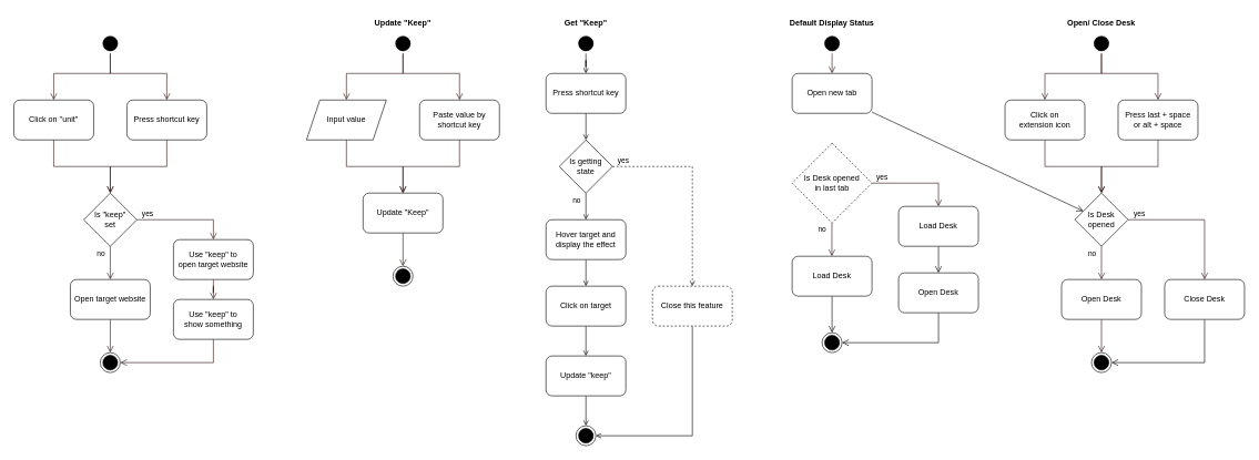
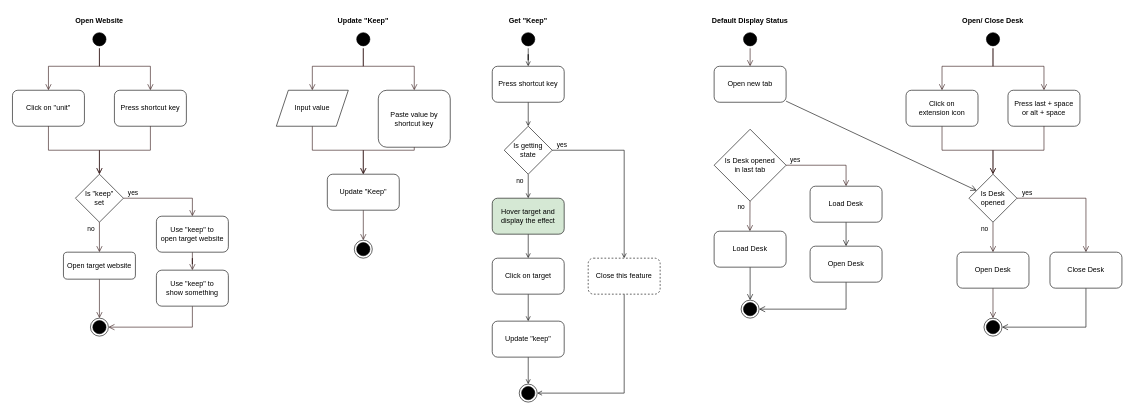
  <mxCell id="0" />
  <mxCell id="1" parent="0" />
  <mxCell id="2" value="" style="ellipse;html=1;shape=startState;fillColor=#000000;strokeColor=#000000;" parent="1" vertex="1"><mxGeometry x="150" y="50" width="30" height="30" as="geometry" /></mxCell>
  <mxCell id="3" value="" style="edgeStyle=orthogonalEdgeStyle;html=1;verticalAlign=bottom;endArrow=open;endSize=8;strokeColor=#301313;rounded=0;" parent="1" source="2" target="4" edge="1"><mxGeometry relative="1" as="geometry"><mxPoint x="80" y="150" as="targetPoint" /><Array as="points"><mxPoint x="165" y="110" /><mxPoint x="80" y="110" /></Array></mxGeometry></mxCell>
  <mxCell id="4" value="Click on &quot;unit&quot;" style="rounded=1;whiteSpace=wrap;html=1;strokeColor=#000000;" parent="1" vertex="1"><mxGeometry x="20" y="150" width="120" height="60" as="geometry" /></mxCell>
  <mxCell id="5" value="" style="edgeStyle=orthogonalEdgeStyle;html=1;verticalAlign=bottom;endArrow=open;endSize=8;strokeColor=#301313;rounded=0;" parent="1" source="4" target="16" edge="1"><mxGeometry relative="1" as="geometry"><mxPoint x="165" y="290" as="targetPoint" /><mxPoint x="90" y="100" as="sourcePoint" /><Array as="points"><mxPoint x="80" y="250" /><mxPoint x="165" y="250" /></Array></mxGeometry></mxCell>
  <mxCell id="6" value="" style="edgeStyle=orthogonalEdgeStyle;html=1;verticalAlign=bottom;endArrow=open;endSize=8;strokeColor=#301313;rounded=0;" parent="1" source="2" target="7" edge="1"><mxGeometry relative="1" as="geometry"><mxPoint x="240" y="150" as="targetPoint" /><mxPoint x="250" y="90" as="sourcePoint" /><Array as="points"><mxPoint x="165" y="110" /><mxPoint x="250" y="110" /></Array></mxGeometry></mxCell>
  <mxCell id="7" value="Press shortcut key" style="rounded=1;whiteSpace=wrap;html=1;strokeColor=#000000;" parent="1" vertex="1"><mxGeometry x="190" y="150" width="120" height="60" as="geometry" /></mxCell>
  <mxCell id="8" value="" style="edgeStyle=orthogonalEdgeStyle;html=1;verticalAlign=bottom;endArrow=open;endSize=8;strokeColor=#301313;rounded=0;" parent="1" source="7" target="16" edge="1"><mxGeometry x="1" y="-68" relative="1" as="geometry"><mxPoint x="165" y="290" as="targetPoint" /><mxPoint x="250" y="100" as="sourcePoint" /><Array as="points"><mxPoint x="250" y="250" /><mxPoint x="165" y="250" /></Array><mxPoint x="-55" y="28" as="offset" /></mxGeometry></mxCell>
  <mxCell id="9" style="edgeStyle=orthogonalEdgeStyle;rounded=0;orthogonalLoop=1;jettySize=auto;html=1;strokeColor=#301313;endArrow=open;endFill=0;endSize=8;" parent="1" source="10" target="11" edge="1"><mxGeometry relative="1" as="geometry" /></mxCell>
- <mxCell id="10" value="Open target website" style="rounded=1;whiteSpace=wrap;html=1;strokeColor=#000000;" parent="1" vertex="1"><mxGeometry x="105" y="420" width="120" height="60" as="geometry" /></mxCell>
+ <mxCell id="10" value="Open target website" style="rounded=1;whiteSpace=wrap;html=1;strokeColor=#000000;" parent="1" vertex="1"><mxGeometry x="105" y="420" width="120" height="45" as="geometry" /></mxCell>
  <mxCell id="11" value="" style="ellipse;html=1;shape=endState;fillColor=#000000;strokeColor=#000000;" parent="1" vertex="1"><mxGeometry x="150" y="530" width="30" height="30" as="geometry" /></mxCell>
  <mxCell id="12" style="edgeStyle=orthogonalEdgeStyle;rounded=0;orthogonalLoop=1;jettySize=auto;html=1;strokeColor=#301313;endArrow=open;endFill=0;endSize=8;" parent="1" source="16" target="10" edge="1"><mxGeometry relative="1" as="geometry" /></mxCell>
  <mxCell id="13" value="no" style="edgeLabel;html=1;align=center;verticalAlign=middle;resizable=0;points=[];" parent="12" vertex="1" connectable="0"><mxGeometry x="-0.767" y="1" relative="1" as="geometry"><mxPoint x="-16" y="4" as="offset" /></mxGeometry></mxCell>
  <mxCell id="14" style="edgeStyle=orthogonalEdgeStyle;rounded=0;orthogonalLoop=1;jettySize=auto;html=1;strokeColor=#301313;endArrow=open;endFill=0;endSize=8;" parent="1" source="16" target="20" edge="1"><mxGeometry relative="1" as="geometry"><Array as="points"><mxPoint x="320" y="330" /></Array></mxGeometry></mxCell>
  <mxCell id="15" value="yes" style="edgeLabel;html=1;align=center;verticalAlign=middle;resizable=0;points=[];" parent="14" vertex="1" connectable="0"><mxGeometry x="-0.663" y="-2" relative="1" as="geometry"><mxPoint x="-9" y="-12" as="offset" /></mxGeometry></mxCell>
  <mxCell id="16" value="Is &quot;keep&quot;&lt;br&gt;set" style="rhombus;whiteSpace=wrap;html=1;strokeColor=#000000;" parent="1" vertex="1"><mxGeometry x="125" y="290" width="80" height="80" as="geometry" /></mxCell>
  <mxCell id="17" style="edgeStyle=orthogonalEdgeStyle;rounded=0;orthogonalLoop=1;jettySize=auto;html=1;entryX=1;entryY=0.5;entryDx=0;entryDy=0;strokeColor=#301313;endArrow=open;endFill=0;endSize=8;" parent="1" source="18" target="11" edge="1"><mxGeometry relative="1" as="geometry"><Array as="points"><mxPoint x="320" y="545" /></Array></mxGeometry></mxCell>
  <mxCell id="18" value="Use &quot;keep&quot; to&lt;br style=&quot;border-color: var(--border-color);&quot;&gt;show something" style="rounded=1;whiteSpace=wrap;html=1;strokeColor=#000000;" parent="1" vertex="1"><mxGeometry x="260" y="450" width="120" height="60" as="geometry" /></mxCell>
  <mxCell id="19" style="edgeStyle=orthogonalEdgeStyle;rounded=0;orthogonalLoop=1;jettySize=auto;html=1;strokeColor=#301313;endArrow=open;endFill=0;endSize=8;" parent="1" source="20" target="18" edge="1"><mxGeometry relative="1" as="geometry" /></mxCell>
  <mxCell id="20" value="Use &quot;keep&quot; to&lt;br style=&quot;border-color: var(--border-color);&quot;&gt;open target website" style="rounded=1;whiteSpace=wrap;html=1;strokeColor=#000000;" parent="1" vertex="1"><mxGeometry x="260" y="360" width="120" height="60" as="geometry" /></mxCell>
+ <mxCell id="21" value="Open Website" style="text;html=1;strokeColor=none;fillColor=none;align=center;verticalAlign=middle;whiteSpace=wrap;rounded=0;fontStyle=1" parent="1" vertex="1"><mxGeometry x="120" y="20" width="90" height="30" as="geometry" /></mxCell>
  <mxCell id="22" value="" style="ellipse;html=1;shape=startState;fillColor=#000000;strokeColor=#000000;" parent="1" vertex="1"><mxGeometry x="590" y="50" width="30" height="30" as="geometry" /></mxCell>
  <mxCell id="23" value="" style="edgeStyle=orthogonalEdgeStyle;html=1;verticalAlign=bottom;endArrow=open;endSize=8;strokeColor=#301313;rounded=0;" parent="1" source="22" target="29" edge="1"><mxGeometry relative="1" as="geometry"><mxPoint x="520" y="150" as="targetPoint" /><Array as="points"><mxPoint x="605" y="110" /><mxPoint x="520" y="110" /></Array></mxGeometry></mxCell>
  <mxCell id="24" value="" style="edgeStyle=orthogonalEdgeStyle;html=1;verticalAlign=bottom;endArrow=open;endSize=8;strokeColor=#301313;rounded=0;" parent="1" source="29" edge="1"><mxGeometry relative="1" as="geometry"><mxPoint x="605" y="290" as="targetPoint" /><mxPoint x="520" y="210" as="sourcePoint" /><Array as="points"><mxPoint x="520" y="250" /><mxPoint x="605" y="250" /></Array></mxGeometry></mxCell>
  <mxCell id="25" value="" style="edgeStyle=orthogonalEdgeStyle;html=1;verticalAlign=bottom;endArrow=open;endSize=8;strokeColor=#301313;rounded=0;" parent="1" source="22" target="26" edge="1"><mxGeometry relative="1" as="geometry"><mxPoint x="680" y="150" as="targetPoint" /><mxPoint x="690" y="90" as="sourcePoint" /><Array as="points"><mxPoint x="605" y="110" /><mxPoint x="690" y="110" /></Array></mxGeometry></mxCell>
- <mxCell id="26" value="Paste value by&lt;br&gt;shortcut key" style="rounded=1;whiteSpace=wrap;html=1;strokeColor=#000000;" parent="1" vertex="1"><mxGeometry x="630" y="150" width="120" height="60" as="geometry" /></mxCell>
+ <mxCell id="26" value="Paste value by&lt;br&gt;shortcut key" style="rounded=1;whiteSpace=wrap;html=1;strokeColor=#000000;" parent="1" vertex="1"><mxGeometry x="630" y="150" width="120" height="95" as="geometry" /></mxCell>
  <mxCell id="27" value="" style="edgeStyle=orthogonalEdgeStyle;html=1;verticalAlign=bottom;endArrow=open;endSize=8;strokeColor=#301313;rounded=0;" parent="1" source="26" target="31" edge="1"><mxGeometry x="1" y="-68" relative="1" as="geometry"><mxPoint x="605" y="290" as="targetPoint" /><mxPoint x="690" y="100" as="sourcePoint" /><Array as="points"><mxPoint x="690" y="250" /><mxPoint x="605" y="250" /></Array><mxPoint x="-55" y="28" as="offset" /></mxGeometry></mxCell>
  <mxCell id="28" value="Update &quot;Keep&quot;" style="text;html=1;strokeColor=none;fillColor=none;align=center;verticalAlign=middle;whiteSpace=wrap;rounded=0;fontStyle=1" parent="1" vertex="1"><mxGeometry x="560" y="20" width="90" height="30" as="geometry" /></mxCell>
  <mxCell id="29" value="Input value" style="shape=parallelogram;perimeter=parallelogramPerimeter;whiteSpace=wrap;html=1;fixedSize=1;strokeColor=#000000;" parent="1" vertex="1"><mxGeometry x="460" y="150" width="120" height="60" as="geometry" /></mxCell>
  <mxCell id="30" style="edgeStyle=orthogonalEdgeStyle;rounded=0;orthogonalLoop=1;jettySize=auto;html=1;strokeColor=#301313;endArrow=open;endFill=0;endSize=8;" parent="1" source="31" target="32" edge="1"><mxGeometry relative="1" as="geometry" /></mxCell>
  <mxCell id="31" value="Update &quot;Keep&quot;" style="rounded=1;whiteSpace=wrap;html=1;strokeColor=#000000;" parent="1" vertex="1"><mxGeometry x="545" y="290" width="120" height="60" as="geometry" /></mxCell>
  <mxCell id="32" value="" style="ellipse;html=1;shape=endState;fillColor=#000000;strokeColor=#000000;" parent="1" vertex="1"><mxGeometry x="590" y="400" width="30" height="30" as="geometry" /></mxCell>
  <mxCell id="33" value="" style="ellipse;html=1;shape=startState;fillColor=#000000;strokeColor=#000000;" parent="1" vertex="1"><mxGeometry x="1640" y="50" width="30" height="30" as="geometry" /></mxCell>
  <mxCell id="34" value="" style="edgeStyle=orthogonalEdgeStyle;html=1;verticalAlign=bottom;endArrow=open;endSize=8;strokeColor=#301313;rounded=0;" parent="1" source="33" target="40" edge="1"><mxGeometry relative="1" as="geometry"><mxPoint x="1570" y="150" as="targetPoint" /><Array as="points"><mxPoint x="1655" y="110" /><mxPoint x="1570" y="110" /></Array></mxGeometry></mxCell>
  <mxCell id="35" value="" style="edgeStyle=orthogonalEdgeStyle;html=1;verticalAlign=bottom;endArrow=open;endSize=8;strokeColor=#301313;rounded=0;" parent="1" target="62" edge="1"><mxGeometry relative="1" as="geometry"><mxPoint x="1655" y="290" as="targetPoint" /><mxPoint x="1570" y="210" as="sourcePoint" /><Array as="points"><mxPoint x="1570" y="250" /><mxPoint x="1655" y="250" /></Array></mxGeometry></mxCell>
  <mxCell id="36" value="" style="edgeStyle=orthogonalEdgeStyle;html=1;verticalAlign=bottom;endArrow=open;endSize=8;strokeColor=#301313;rounded=0;" parent="1" source="33" target="37" edge="1"><mxGeometry relative="1" as="geometry"><mxPoint x="1730" y="150" as="targetPoint" /><mxPoint x="1740" y="90" as="sourcePoint" /><Array as="points"><mxPoint x="1655" y="110" /><mxPoint x="1740" y="110" /></Array></mxGeometry></mxCell>
  <mxCell id="37" value="Press last + space&lt;br&gt;or alt + space" style="rounded=1;whiteSpace=wrap;html=1;strokeColor=#000000;" parent="1" vertex="1"><mxGeometry x="1680" y="150" width="120" height="60" as="geometry" /></mxCell>
  <mxCell id="38" value="" style="edgeStyle=orthogonalEdgeStyle;html=1;verticalAlign=bottom;endArrow=open;endSize=8;strokeColor=#301313;rounded=0;" parent="1" source="37" target="62" edge="1"><mxGeometry x="1" y="-68" relative="1" as="geometry"><mxPoint x="1655" y="290" as="targetPoint" /><mxPoint x="1740" y="100" as="sourcePoint" /><Array as="points"><mxPoint x="1740" y="250" /><mxPoint x="1655" y="250" /></Array><mxPoint x="-55" y="28" as="offset" /></mxGeometry></mxCell>
  <mxCell id="39" value="Open/ Close Desk" style="text;html=1;strokeColor=none;fillColor=none;align=center;verticalAlign=middle;whiteSpace=wrap;rounded=0;fontStyle=1" parent="1" vertex="1"><mxGeometry x="1600" y="20" width="110" height="30" as="geometry" /></mxCell>
  <mxCell id="40" value="Click on&lt;br&gt;extension icon" style="rounded=1;whiteSpace=wrap;html=1;strokeColor=#000000;" parent="1" vertex="1"><mxGeometry x="1510" y="150" width="120" height="60" as="geometry" /></mxCell>
  <mxCell id="41" value="" style="ellipse;html=1;shape=startState;fillColor=#000000;strokeColor=#000000;" parent="1" vertex="1"><mxGeometry x="1235" y="50" width="30" height="30" as="geometry" /></mxCell>
  <mxCell id="42" value="" style="edgeStyle=orthogonalEdgeStyle;html=1;verticalAlign=bottom;endArrow=open;endSize=8;strokeColor=#301313;rounded=0;" parent="1" source="41" target="52" edge="1"><mxGeometry relative="1" as="geometry"><mxPoint x="1250" y="110" as="targetPoint" /><mxPoint x="1335" y="90" as="sourcePoint" /><Array as="points" /></mxGeometry></mxCell>
  <mxCell id="43" value="Default Display Status" style="text;html=1;strokeColor=none;fillColor=none;align=center;verticalAlign=middle;whiteSpace=wrap;rounded=0;fontStyle=1" parent="1" vertex="1"><mxGeometry x="1180" y="20" width="140" height="30" as="geometry" /></mxCell>
- <mxCell id="44" value="Is Desk opened&lt;br&gt;in last tab" style="rhombus;whiteSpace=wrap;html=1;strokeColor=#000000;dashed=1;" parent="1" vertex="1"><mxGeometry x="1190" y="215" width="120" height="120" as="geometry" /></mxCell>
+ <mxCell id="44" value="Is Desk opened&lt;br&gt;in last tab" style="rhombus;whiteSpace=wrap;html=1;strokeColor=#000000;" parent="1" vertex="1"><mxGeometry x="1190" y="215" width="120" height="120" as="geometry" /></mxCell>
  <mxCell id="45" style="edgeStyle=orthogonalEdgeStyle;rounded=0;orthogonalLoop=1;jettySize=auto;html=1;strokeColor=#301313;endArrow=open;endFill=0;endSize=8;" parent="1" source="44" target="55" edge="1"><mxGeometry relative="1" as="geometry"><Array as="points"><mxPoint x="1410" y="275" /></Array><mxPoint x="1310" y="275" as="sourcePoint" /><mxPoint x="1425" y="305" as="targetPoint" /></mxGeometry></mxCell>
  <mxCell id="46" value="yes" style="edgeLabel;html=1;align=center;verticalAlign=middle;resizable=0;points=[];" parent="45" vertex="1" connectable="0"><mxGeometry x="-0.663" y="-2" relative="1" as="geometry"><mxPoint x="-9" y="-12" as="offset" /></mxGeometry></mxCell>
  <mxCell id="47" style="rounded=0;orthogonalLoop=1;jettySize=auto;html=1;strokeColor=#301313;endArrow=open;endFill=0;endSize=8;" parent="1" source="44" edge="1"><mxGeometry relative="1" as="geometry"><mxPoint x="1249.66" y="335" as="sourcePoint" /><mxPoint x="1249.66" y="385" as="targetPoint" /></mxGeometry></mxCell>
  <mxCell id="48" value="no" style="edgeLabel;html=1;align=center;verticalAlign=middle;resizable=0;points=[];" parent="47" vertex="1" connectable="0"><mxGeometry x="-0.767" y="1" relative="1" as="geometry"><mxPoint x="-16" y="4" as="offset" /></mxGeometry></mxCell>
  <mxCell id="49" style="edgeStyle=none;rounded=0;orthogonalLoop=1;jettySize=auto;html=1;endArrow=open;endFill=0;endSize=8;" parent="1" source="50" target="53" edge="1"><mxGeometry relative="1" as="geometry" /></mxCell>
  <mxCell id="50" value="Load Desk" style="rounded=1;whiteSpace=wrap;html=1;strokeColor=#000000;" parent="1" vertex="1"><mxGeometry x="1190" y="385" width="120" height="60" as="geometry" /></mxCell>
  <mxCell id="51" style="edgeStyle=none;rounded=0;orthogonalLoop=1;jettySize=auto;html=1;endArrow=open;endFill=0;endSize=8;" parent="1" source="52" target="62" edge="1"><mxGeometry relative="1" as="geometry" /></mxCell>
  <mxCell id="52" value="Open new tab" style="rounded=1;whiteSpace=wrap;html=1;strokeColor=#000000;" parent="1" vertex="1"><mxGeometry x="1190" y="110" width="120" height="60" as="geometry" /></mxCell>
  <mxCell id="53" value="" style="ellipse;html=1;shape=endState;fillColor=#000000;strokeColor=#000000;" parent="1" vertex="1"><mxGeometry x="1235" y="500" width="30" height="30" as="geometry" /></mxCell>
  <mxCell id="54" style="edgeStyle=none;rounded=0;orthogonalLoop=1;jettySize=auto;html=1;endArrow=open;endFill=0;endSize=8;" parent="1" source="55" target="57" edge="1"><mxGeometry relative="1" as="geometry" /></mxCell>
  <mxCell id="55" value="Load Desk" style="rounded=1;whiteSpace=wrap;html=1;strokeColor=#000000;" parent="1" vertex="1"><mxGeometry x="1350" y="310" width="120" height="60" as="geometry" /></mxCell>
  <mxCell id="56" style="edgeStyle=none;rounded=0;orthogonalLoop=1;jettySize=auto;html=1;endArrow=open;endFill=0;endSize=8;" parent="1" source="57" target="53" edge="1"><mxGeometry relative="1" as="geometry"><Array as="points"><mxPoint x="1410" y="515" /></Array></mxGeometry></mxCell>
  <mxCell id="57" value="Open Desk" style="rounded=1;whiteSpace=wrap;html=1;strokeColor=#000000;" parent="1" vertex="1"><mxGeometry x="1350" y="410" width="120" height="60" as="geometry" /></mxCell>
  <mxCell id="58" style="edgeStyle=orthogonalEdgeStyle;rounded=0;orthogonalLoop=1;jettySize=auto;html=1;strokeColor=#301313;endArrow=open;endFill=0;endSize=8;" parent="1" source="62" target="64" edge="1"><mxGeometry relative="1" as="geometry"><mxPoint x="1655" y="420" as="targetPoint" /></mxGeometry></mxCell>
  <mxCell id="59" value="no" style="edgeLabel;html=1;align=center;verticalAlign=middle;resizable=0;points=[];" parent="58" vertex="1" connectable="0"><mxGeometry x="-0.767" y="1" relative="1" as="geometry"><mxPoint x="-16" y="4" as="offset" /></mxGeometry></mxCell>
  <mxCell id="60" style="edgeStyle=orthogonalEdgeStyle;rounded=0;orthogonalLoop=1;jettySize=auto;html=1;strokeColor=#301313;endArrow=open;endFill=0;endSize=8;" parent="1" source="62" target="67" edge="1"><mxGeometry relative="1" as="geometry"><Array as="points"><mxPoint x="1810" y="330" /></Array><mxPoint x="1810" y="360" as="targetPoint" /></mxGeometry></mxCell>
  <mxCell id="61" value="yes" style="edgeLabel;html=1;align=center;verticalAlign=middle;resizable=0;points=[];" parent="60" vertex="1" connectable="0"><mxGeometry x="-0.663" y="-2" relative="1" as="geometry"><mxPoint x="-19" y="-12" as="offset" /></mxGeometry></mxCell>
  <mxCell id="62" value="Is Desk opened" style="rhombus;whiteSpace=wrap;html=1;strokeColor=#000000;" parent="1" vertex="1"><mxGeometry x="1615" y="290" width="80" height="80" as="geometry" /></mxCell>
  <mxCell id="63" style="edgeStyle=orthogonalEdgeStyle;rounded=0;orthogonalLoop=1;jettySize=auto;html=1;strokeColor=#301313;endArrow=open;endFill=0;endSize=8;" parent="1" source="64" target="65" edge="1"><mxGeometry relative="1" as="geometry" /></mxCell>
  <mxCell id="64" value="Open Desk" style="rounded=1;whiteSpace=wrap;html=1;strokeColor=#000000;" parent="1" vertex="1"><mxGeometry x="1595" y="420" width="120" height="60" as="geometry" /></mxCell>
  <mxCell id="65" value="" style="ellipse;html=1;shape=endState;fillColor=#000000;strokeColor=#000000;" parent="1" vertex="1"><mxGeometry x="1640" y="530" width="30" height="30" as="geometry" /></mxCell>
  <mxCell id="66" style="edgeStyle=none;rounded=0;orthogonalLoop=1;jettySize=auto;html=1;endArrow=open;endFill=0;endSize=8;" parent="1" source="67" target="65" edge="1"><mxGeometry relative="1" as="geometry"><Array as="points"><mxPoint x="1810" y="545" /></Array></mxGeometry></mxCell>
  <mxCell id="67" value="Close Desk" style="rounded=1;whiteSpace=wrap;html=1;strokeColor=#000000;" parent="1" vertex="1"><mxGeometry x="1750" y="420" width="120" height="60" as="geometry" /></mxCell>
  <mxCell id="68" style="edgeStyle=orthogonalEdgeStyle;rounded=0;orthogonalLoop=1;jettySize=auto;html=1;endArrow=open;endFill=0;" edge="1" parent="1" source="69" target="72"><mxGeometry relative="1" as="geometry" /></mxCell>
  <mxCell id="69" value="" style="ellipse;html=1;shape=startState;fillColor=#000000;strokeColor=#000000;" vertex="1" parent="1"><mxGeometry x="865" y="50" width="30" height="30" as="geometry" /></mxCell>
  <mxCell id="70" value="Get &quot;Keep&quot;" style="text;html=1;strokeColor=none;fillColor=none;align=center;verticalAlign=middle;whiteSpace=wrap;rounded=0;fontStyle=1" vertex="1" parent="1"><mxGeometry x="835" y="20" width="90" height="30" as="geometry" /></mxCell>
  <mxCell id="71" style="edgeStyle=orthogonalEdgeStyle;rounded=0;orthogonalLoop=1;jettySize=auto;html=1;endArrow=open;endFill=0;" edge="1" parent="1" source="72" target="77"><mxGeometry relative="1" as="geometry" /></mxCell>
  <mxCell id="72" value="Press shortcut key" style="rounded=1;whiteSpace=wrap;html=1;strokeColor=#000000;" vertex="1" parent="1"><mxGeometry x="820" y="110" width="120" height="60" as="geometry" /></mxCell>
  <mxCell id="73" style="rounded=0;orthogonalLoop=1;jettySize=auto;html=1;endArrow=open;endFill=0;" edge="1" parent="1" source="77" target="79"><mxGeometry relative="1" as="geometry" /></mxCell>
  <mxCell id="74" value="no" style="edgeLabel;html=1;align=center;verticalAlign=middle;resizable=0;points=[];" vertex="1" connectable="0" parent="73"><mxGeometry x="-0.714" relative="1" as="geometry"><mxPoint x="-15" y="4" as="offset" /></mxGeometry></mxCell>
- <mxCell id="75" style="edgeStyle=orthogonalEdgeStyle;rounded=0;orthogonalLoop=1;jettySize=auto;html=1;endArrow=open;endFill=0;dashed=1;" edge="1" parent="1" source="77" target="86"><mxGeometry relative="1" as="geometry"><Array as="points"><mxPoint x="1040" y="250" /></Array></mxGeometry></mxCell>
+ <mxCell id="75" style="edgeStyle=orthogonalEdgeStyle;rounded=0;orthogonalLoop=1;jettySize=auto;html=1;endArrow=open;endFill=0;" edge="1" parent="1" source="77" target="86"><mxGeometry relative="1" as="geometry"><Array as="points"><mxPoint x="1040" y="250" /></Array></mxGeometry></mxCell>
  <mxCell id="76" value="yes" style="edgeLabel;html=1;align=center;verticalAlign=middle;resizable=0;points=[];" vertex="1" connectable="0" parent="75"><mxGeometry x="-0.956" relative="1" as="geometry"><mxPoint x="8" y="-10" as="offset" /></mxGeometry></mxCell>
  <mxCell id="77" value="Is getting&lt;br&gt;state" style="rhombus;whiteSpace=wrap;html=1;strokeColor=#000000;" vertex="1" parent="1"><mxGeometry x="840" y="210" width="80" height="80" as="geometry" /></mxCell>
  <mxCell id="78" style="edgeStyle=orthogonalEdgeStyle;rounded=0;orthogonalLoop=1;jettySize=auto;html=1;endArrow=open;endFill=0;" edge="1" parent="1" source="79" target="81"><mxGeometry relative="1" as="geometry" /></mxCell>
- <mxCell id="79" value="Hover target and&lt;br&gt;display the effect" style="rounded=1;whiteSpace=wrap;html=1;strokeColor=#000000;" vertex="1" parent="1"><mxGeometry x="820" y="330" width="120" height="60" as="geometry" /></mxCell>
+ <mxCell id="79" value="Hover target and&lt;br&gt;display the effect" style="rounded=1;whiteSpace=wrap;html=1;strokeColor=#000000;fillColor=#d5e8d4;" vertex="1" parent="1"><mxGeometry x="820" y="330" width="120" height="60" as="geometry" /></mxCell>
  <mxCell id="80" style="edgeStyle=orthogonalEdgeStyle;rounded=0;orthogonalLoop=1;jettySize=auto;html=1;endArrow=open;endFill=0;" edge="1" parent="1" source="81" target="83"><mxGeometry relative="1" as="geometry" /></mxCell>
  <mxCell id="81" value="Click on target" style="rounded=1;whiteSpace=wrap;html=1;strokeColor=#000000;" vertex="1" parent="1"><mxGeometry x="820" y="430" width="120" height="60" as="geometry" /></mxCell>
  <mxCell id="82" style="edgeStyle=orthogonalEdgeStyle;rounded=0;orthogonalLoop=1;jettySize=auto;html=1;entryX=0.5;entryY=0;entryDx=0;entryDy=0;endArrow=open;endFill=0;" edge="1" parent="1" source="83" target="84"><mxGeometry relative="1" as="geometry" /></mxCell>
  <mxCell id="83" value="Update &quot;keep&quot;" style="rounded=1;whiteSpace=wrap;html=1;strokeColor=#000000;" vertex="1" parent="1"><mxGeometry x="820" y="535" width="120" height="60" as="geometry" /></mxCell>
  <mxCell id="84" value="" style="ellipse;html=1;shape=endState;fillColor=#000000;strokeColor=#000000;" vertex="1" parent="1"><mxGeometry x="865" y="640" width="30" height="30" as="geometry" /></mxCell>
  <mxCell id="85" style="edgeStyle=orthogonalEdgeStyle;rounded=0;orthogonalLoop=1;jettySize=auto;html=1;entryX=1;entryY=0.5;entryDx=0;entryDy=0;endArrow=open;endFill=0;" edge="1" parent="1" source="86" target="84"><mxGeometry relative="1" as="geometry"><Array as="points"><mxPoint x="1040" y="655" /></Array></mxGeometry></mxCell>
  <mxCell id="86" value="Close this feature" style="rounded=1;whiteSpace=wrap;html=1;strokeColor=#000000;dashed=1;" vertex="1" parent="1"><mxGeometry x="980" y="430" width="120" height="60" as="geometry" /></mxCell>
